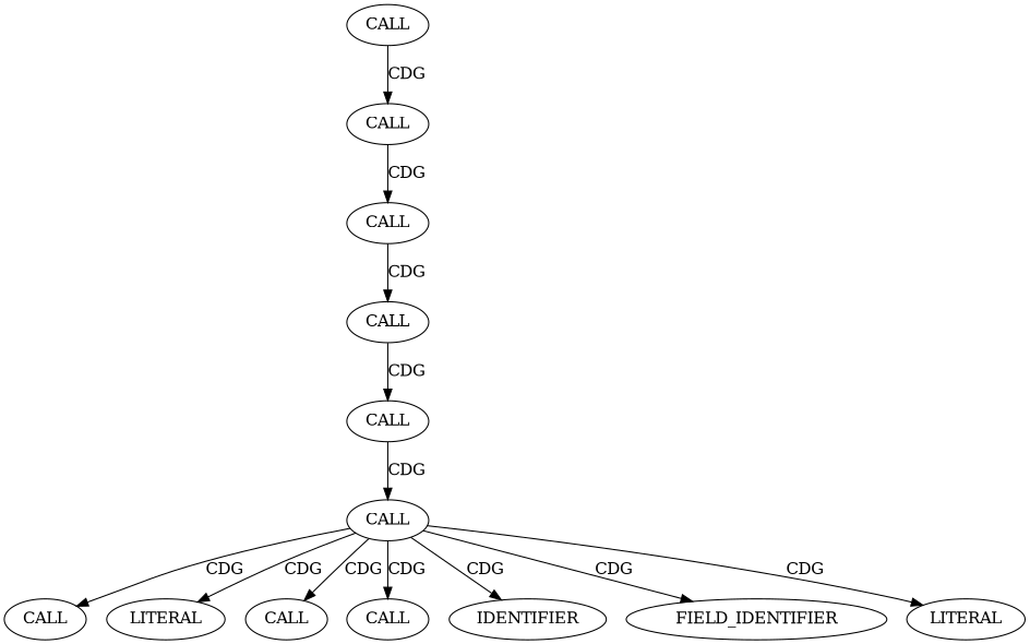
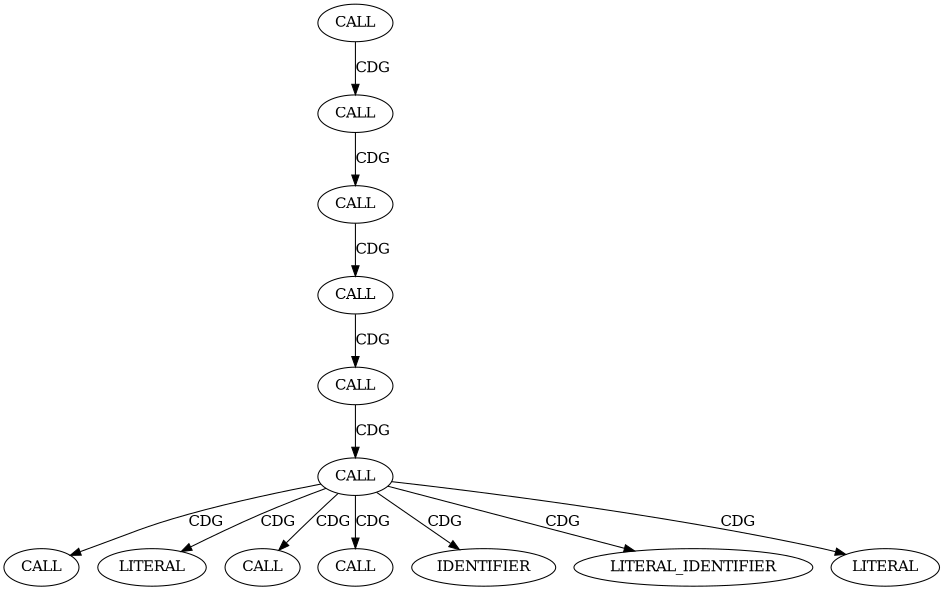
  strict digraph {
    node [ARGUMENT_INDEX=-1 COLUMN_NUMBER=6 DISPATCH_TYPE=STATIC_DISPATCH LINE_NUMBER=541 ORDER=1 TYPE_FULL_NAME="<empty>" filename="messenger_v2.c"]
    n1 [CODE="desc->fd_lens[0] > CEPH_MSG_MAX_CONTROL_LEN" LINE_NUMBER=532 METHOD_FULL_NAME="<operator>.greaterThan" NAME="<operator>.greaterThan" label=CALL]
    n2 [CODE="desc->fd_lens[1] > CEPH_MSG_MAX_FRONT_LEN" LINE_NUMBER=536 METHOD_FULL_NAME="<operator>.greaterThan" NAME="<operator>.greaterThan" label=CALL]
    n3 [CODE="desc->fd_lens[2] > CEPH_MSG_MAX_MIDDLE_LEN" LINE_NUMBER=540 METHOD_FULL_NAME="<operator>.greaterThan" NAME="<operator>.greaterThan" label=CALL]
    n4 [CODE="pr_err(\"middle segment too big %d\\n\", desc->fd_lens[2])" COLUMN_NUMBER=3 METHOD_FULL_NAME=pr_err NAME=pr_err label=CALL]
    n5 [ARGUMENT_INDEX=1 CODE="\"middle segment too big %d\\n\"" COLUMN_NUMBER=10 TYPE_FULL_NAME=char label=LITERAL DISPATCH_TYPE=""]
    n6 [ARGUMENT_INDEX=2 CODE="desc->fd_lens[2]" COLUMN_NUMBER=41 METHOD_FULL_NAME="<operator>.indirectIndexAccess" NAME="<operator>.indirectIndexAccess" ORDER=2 label=CALL]
    n7 [ARGUMENT_INDEX=1 CODE="desc->fd_lens" COLUMN_NUMBER=41 METHOD_FULL_NAME="<operator>.indirectFieldAccess" NAME="<operator>.indirectFieldAccess" label=CALL]
    n8 [ARGUMENT_INDEX=1 CODE=desc COLUMN_NUMBER=41 NAME=desc TYPE_FULL_NAME="ceph_frame_desc*" label=IDENTIFIER DISPATCH_TYPE=""]
-   n9 [ARGUMENT_INDEX=2 CANONICAL_NAME=fd_lens CODE=fd_lens COLUMN_NUMBER=41 ORDER=2 label=FIELD_IDENTIFIER DISPATCH_TYPE="" TYPE_FULL_NAME=""]
+   n9 [ARGUMENT_INDEX=2 CANONICAL_NAME=fd_lens CODE=fd_lens COLUMN_NUMBER=41 ORDER=2 label=LITERAL_IDENTIFIER DISPATCH_TYPE="" TYPE_FULL_NAME=""]
    n10 [ARGUMENT_INDEX=2 CODE=2 COLUMN_NUMBER=55 ORDER=2 TYPE_FULL_NAME=int label=LITERAL DISPATCH_TYPE=""]
    n11 [CODE="!desc->fd_lens[desc->fd_seg_cnt - 1]" LINE_NUMBER=527 METHOD_FULL_NAME="<operator>.logicalNot" NAME="<operator>.logicalNot" label=CALL]
    n12 [CODE="desc->fd_seg_cnt < 1 ||\n	    desc->fd_seg_cnt > CEPH_FRAME_MAX_SEGMENT_COUNT" LINE_NUMBER=513 METHOD_FULL_NAME="<operator>.logicalOr" NAME="<operator>.logicalOr" label=CALL]
    n13 [CODE="crc != expected_crc" LINE_NUMBER=503 METHOD_FULL_NAME="<operator>.notEquals" NAME="<operator>.notEquals" label=CALL]
    n1 -> n2 [label=CDG]
    n2 -> n3 [label=CDG]
    n3 -> n4 [label=CDG]
    n3 -> n5 [label=CDG]
    n3 -> n6 [label=CDG]
    n3 -> n7 [label=CDG]
    n3 -> n8 [label=CDG]
    n3 -> n9 [label=CDG]
    n3 -> n10 [label=CDG]
    n11 -> n1 [label=CDG]
    n12 -> n11 [label=CDG]
    n13 -> n12 [label=CDG]
  }
